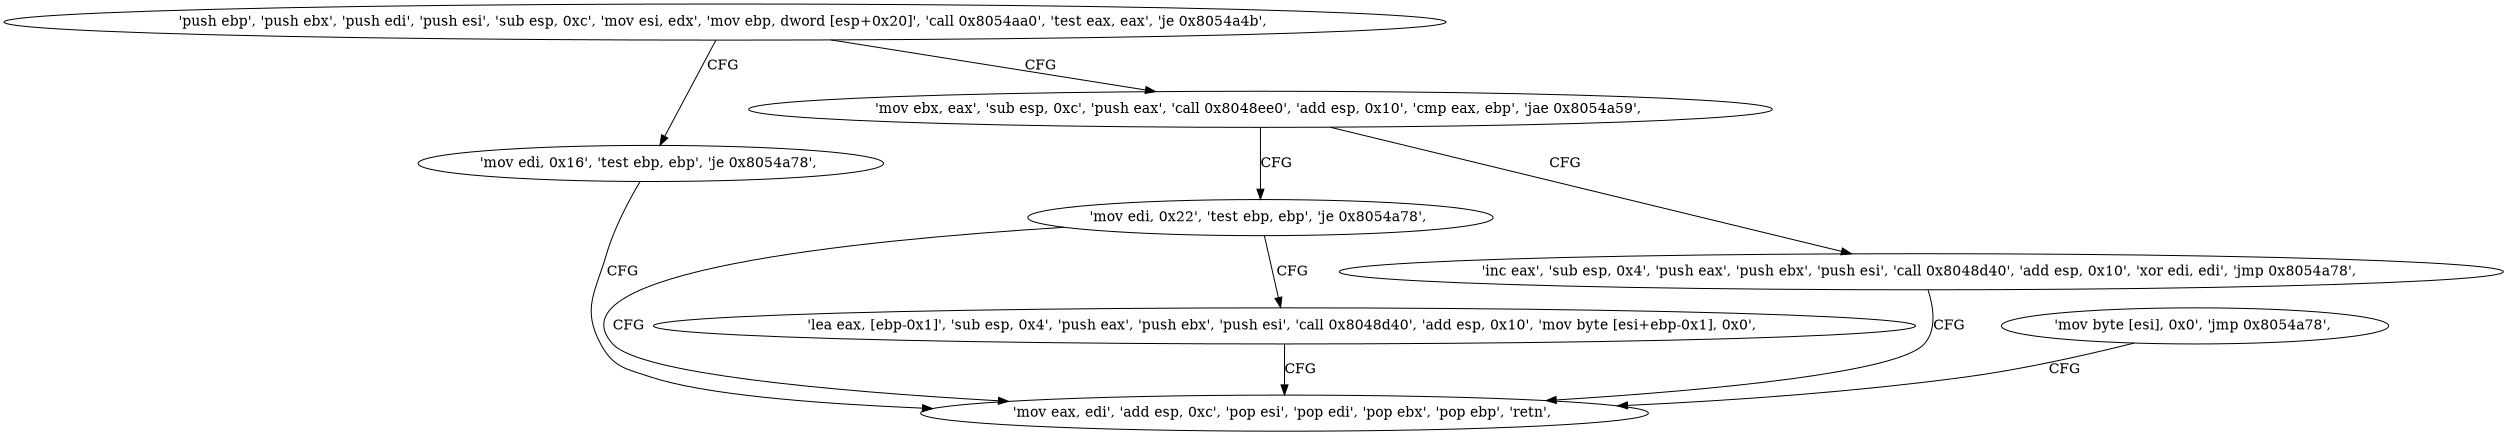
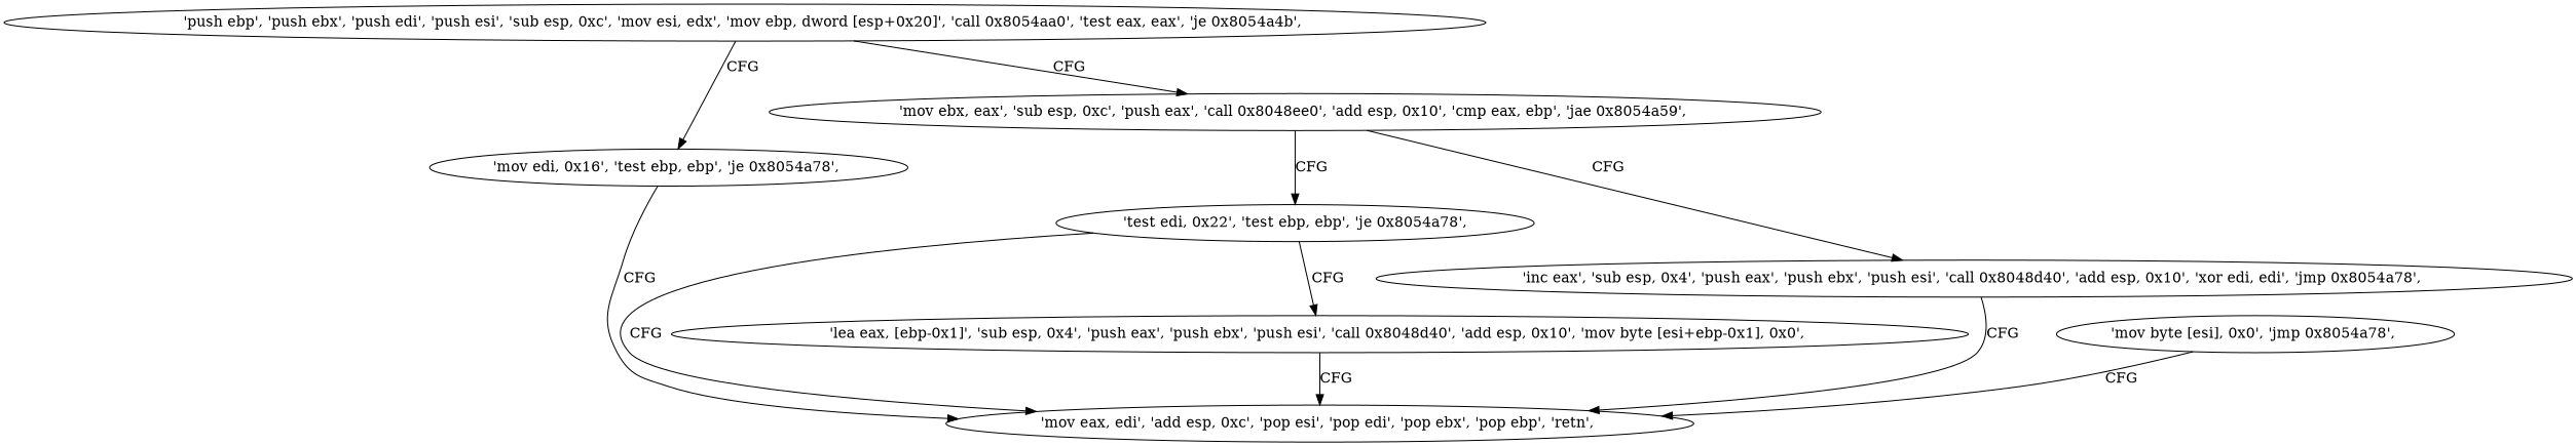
  digraph {
    n1 [label="'push ebp', 'push ebx', 'push edi', 'push esi', 'sub esp, 0xc', 'mov esi, edx', 'mov ebp, dword [esp+0x20]', 'call 0x8054aa0', 'test eax, eax', 'je 0x8054a4b', "]
    n2 [label="'mov edi, 0x16', 'test ebp, ebp', 'je 0x8054a78', "]
    n3 [label="'mov ebx, eax', 'sub esp, 0xc', 'push eax', 'call 0x8048ee0', 'add esp, 0x10', 'cmp eax, ebp', 'jae 0x8054a59', "]
    n4 [label="'mov eax, edi', 'add esp, 0xc', 'pop esi', 'pop edi', 'pop ebx', 'pop ebp', 'retn', "]
-   n5 [label="'mov edi, 0x22', 'test ebp, ebp', 'je 0x8054a78', "]
+   n5 [label="'test edi, 0x22', 'test ebp, ebp', 'je 0x8054a78',"]
    n6 [label="'inc eax', 'sub esp, 0x4', 'push eax', 'push ebx', 'push esi', 'call 0x8048d40', 'add esp, 0x10', 'xor edi, edi', 'jmp 0x8054a78', "]
    n7 [label="'mov byte [esi], 0x0', 'jmp 0x8054a78', "]
    n8 [label="'lea eax, [ebp-0x1]', 'sub esp, 0x4', 'push eax', 'push ebx', 'push esi', 'call 0x8048d40', 'add esp, 0x10', 'mov byte [esi+ebp-0x1], 0x0', "]
    n1 -> n2 [label=CFG]
    n1 -> n3 [label=CFG]
    n2 -> n4 [label=CFG]
    n3 -> n5 [label=CFG]
    n3 -> n6 [label=CFG]
    n5 -> n4 [label=CFG]
    n5 -> n8 [label=CFG]
    n6 -> n4 [label=CFG]
    n7 -> n4 [label=CFG]
    n8 -> n4 [label=CFG]
  }
